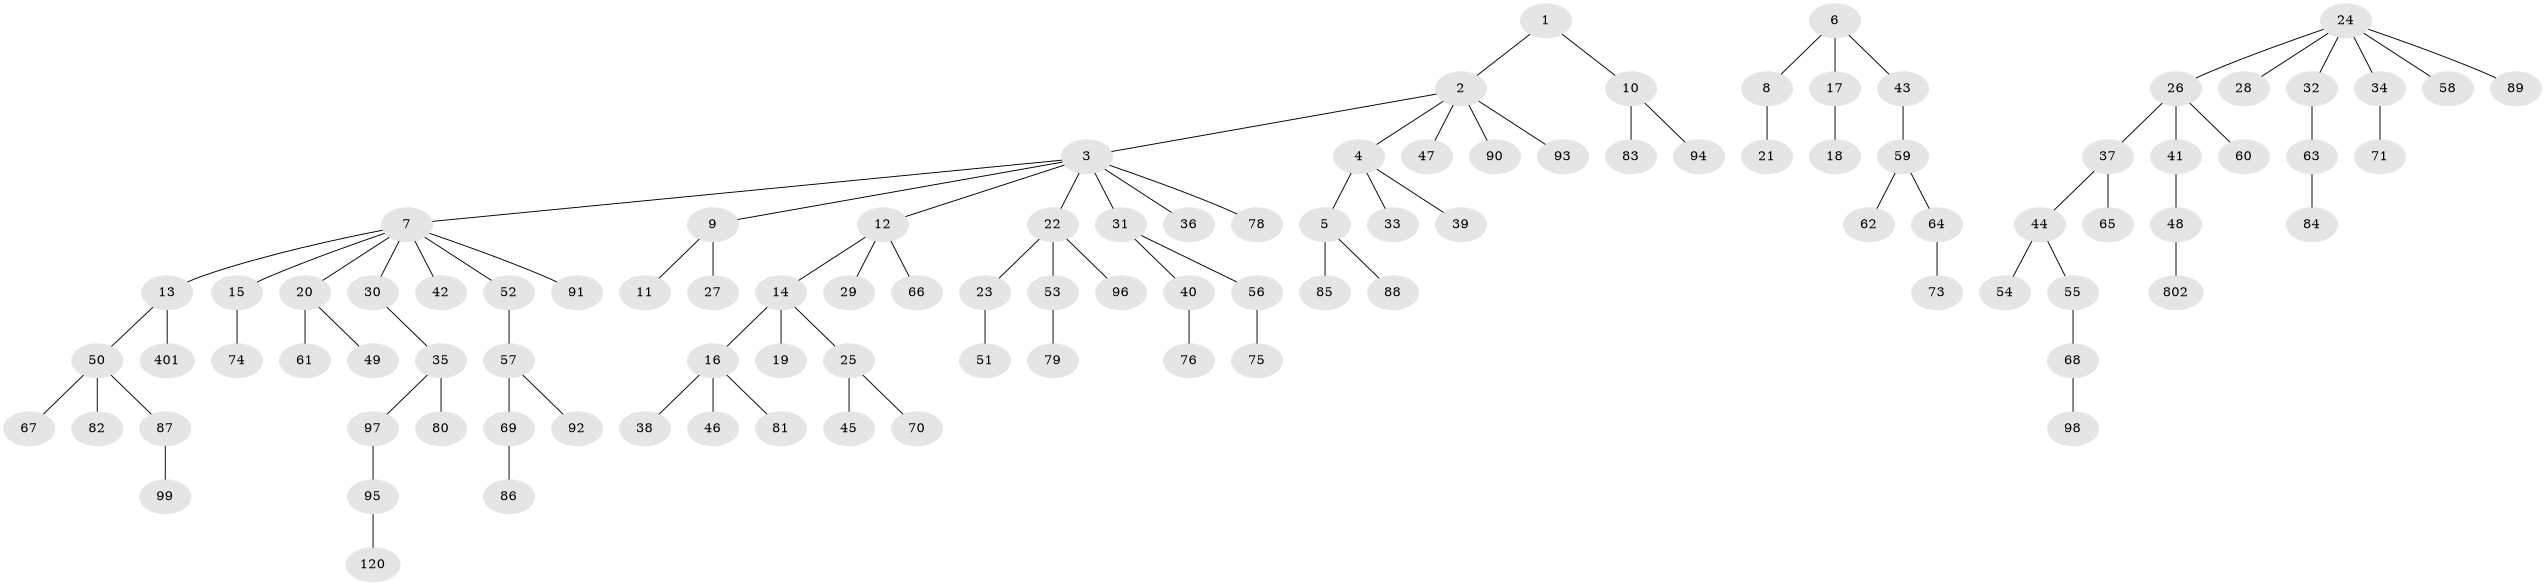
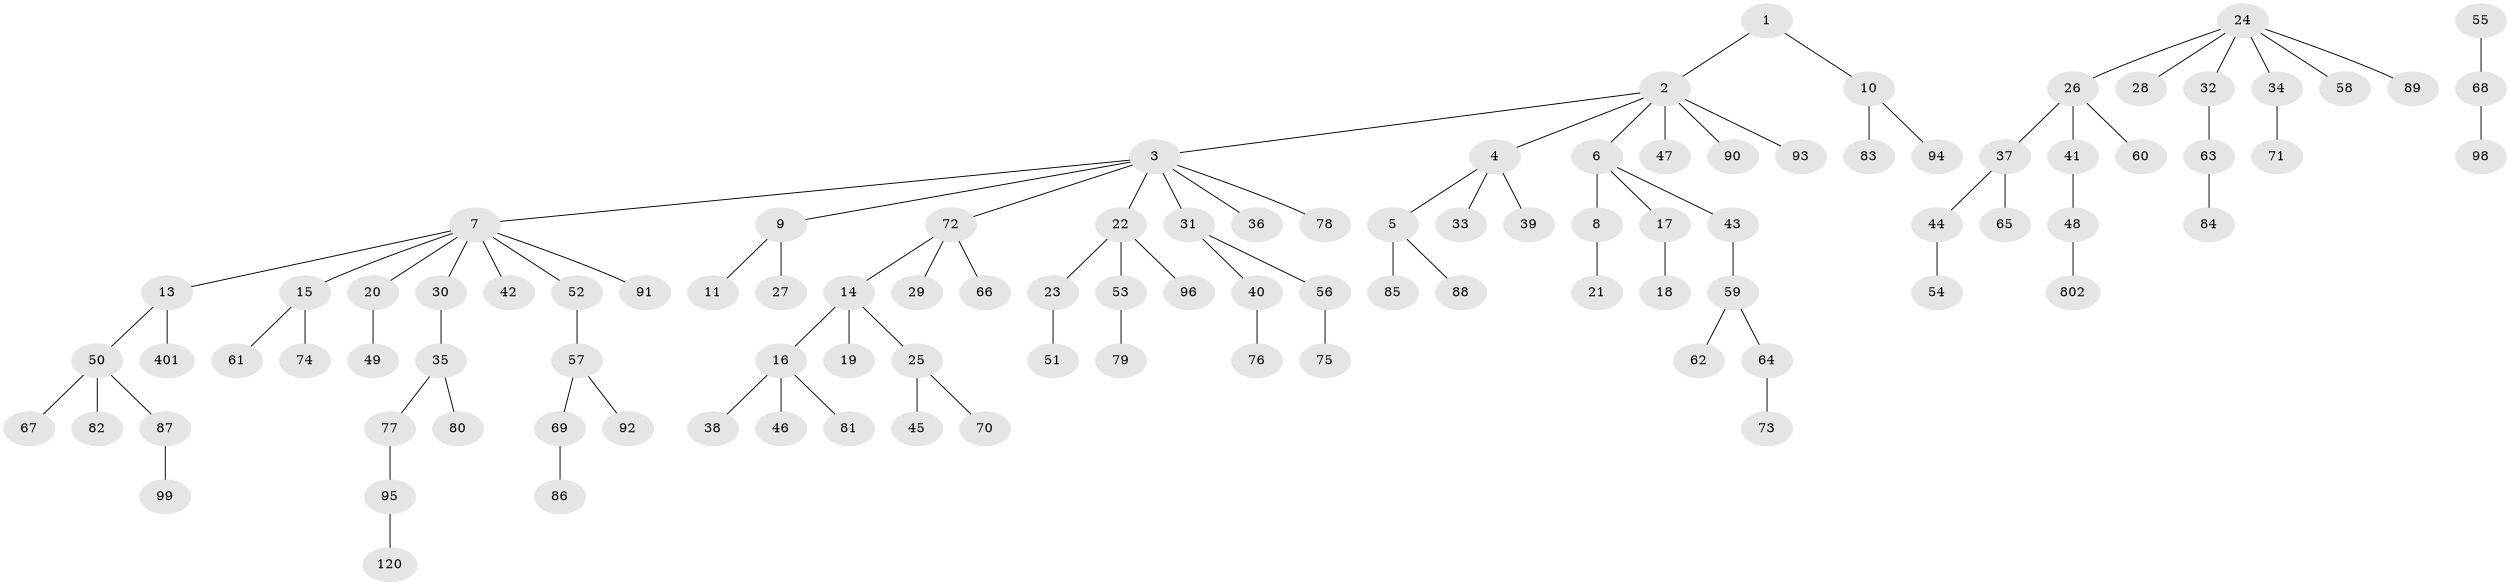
  graph {
    node [color=gray90 style=filled]
    1
    2
    10
    3
    4
    6
    47
    90
    93
    83
    94
    7
    9
-   12
+   12 [label=72]
    22
    31
    36
    78
    5
    33
    39
    8
    17
    43
    13
    15
    20
    30
    42
    52
    91
    11
    27
    14
    29
    66
    23
    53
    96
    40
    56
    85
    88
    21
    18
    59
    50
    n48 [label=401]
    61
    74
    49
    35
    57
    24
    26
    28
    32
    34
    58
    89
    16
    19
    25
    38
    46
    81
    67
    82
    87
    45
    70
    51
    79
    37
    41
    60
    63
    71
    44
    65
    48
-   77 [label=97]
+   77
    80
    76
    75
    84
    95
    54
    55
    n90 [label=802]
    62
    64
    68
    99
    69
    92
    98
    86
    73
    n100 [label=120]
    1 -- 2
    1 -- 10
    2 -- 3
    2 -- 4
+   2 -- 6
    2 -- 47
    2 -- 90
    2 -- 93
    10 -- 83
    10 -- 94
    3 -- 7
    3 -- 9
    3 -- 12
    3 -- 22
    3 -- 31
    3 -- 36
    3 -- 78
    4 -- 5
    4 -- 33
    4 -- 39
    6 -- 8
    6 -- 17
    6 -- 43
    7 -- 13
    7 -- 15
    7 -- 20
    7 -- 30
    7 -- 42
    7 -- 52
    7 -- 91
    9 -- 11
    9 -- 27
    12 -- 14
    12 -- 29
    12 -- 66
    22 -- 23
    22 -- 53
    22 -- 96
    31 -- 40
    31 -- 56
    5 -- 85
    5 -- 88
    8 -- 21
    17 -- 18
    43 -- 59
    13 -- 50
    13 -- n48
-   20 -- 61
+   15 -- 61
    15 -- 74
    20 -- 49
    30 -- 35
    52 -- 57
    14 -- 16
    14 -- 19
    14 -- 25
    23 -- 51
    53 -- 79
    40 -- 76
    56 -- 75
    59 -- 62
    59 -- 64
    50 -- 67
    50 -- 82
    50 -- 87
    35 -- 77
    35 -- 80
    57 -- 69
    57 -- 92
    24 -- 26
    24 -- 28
    24 -- 32
    24 -- 34
    24 -- 58
    24 -- 89
    26 -- 37
    26 -- 41
    26 -- 60
    32 -- 63
    34 -- 71
    16 -- 38
    16 -- 46
    16 -- 81
    25 -- 45
    25 -- 70
    87 -- 99
    37 -- 44
    37 -- 65
    41 -- 48
    63 -- 84
    44 -- 54
-   44 -- 55
    48 -- n90
    77 -- 95
    95 -- n100
    55 -- 68
    64 -- 73
    68 -- 98
    69 -- 86
  }
